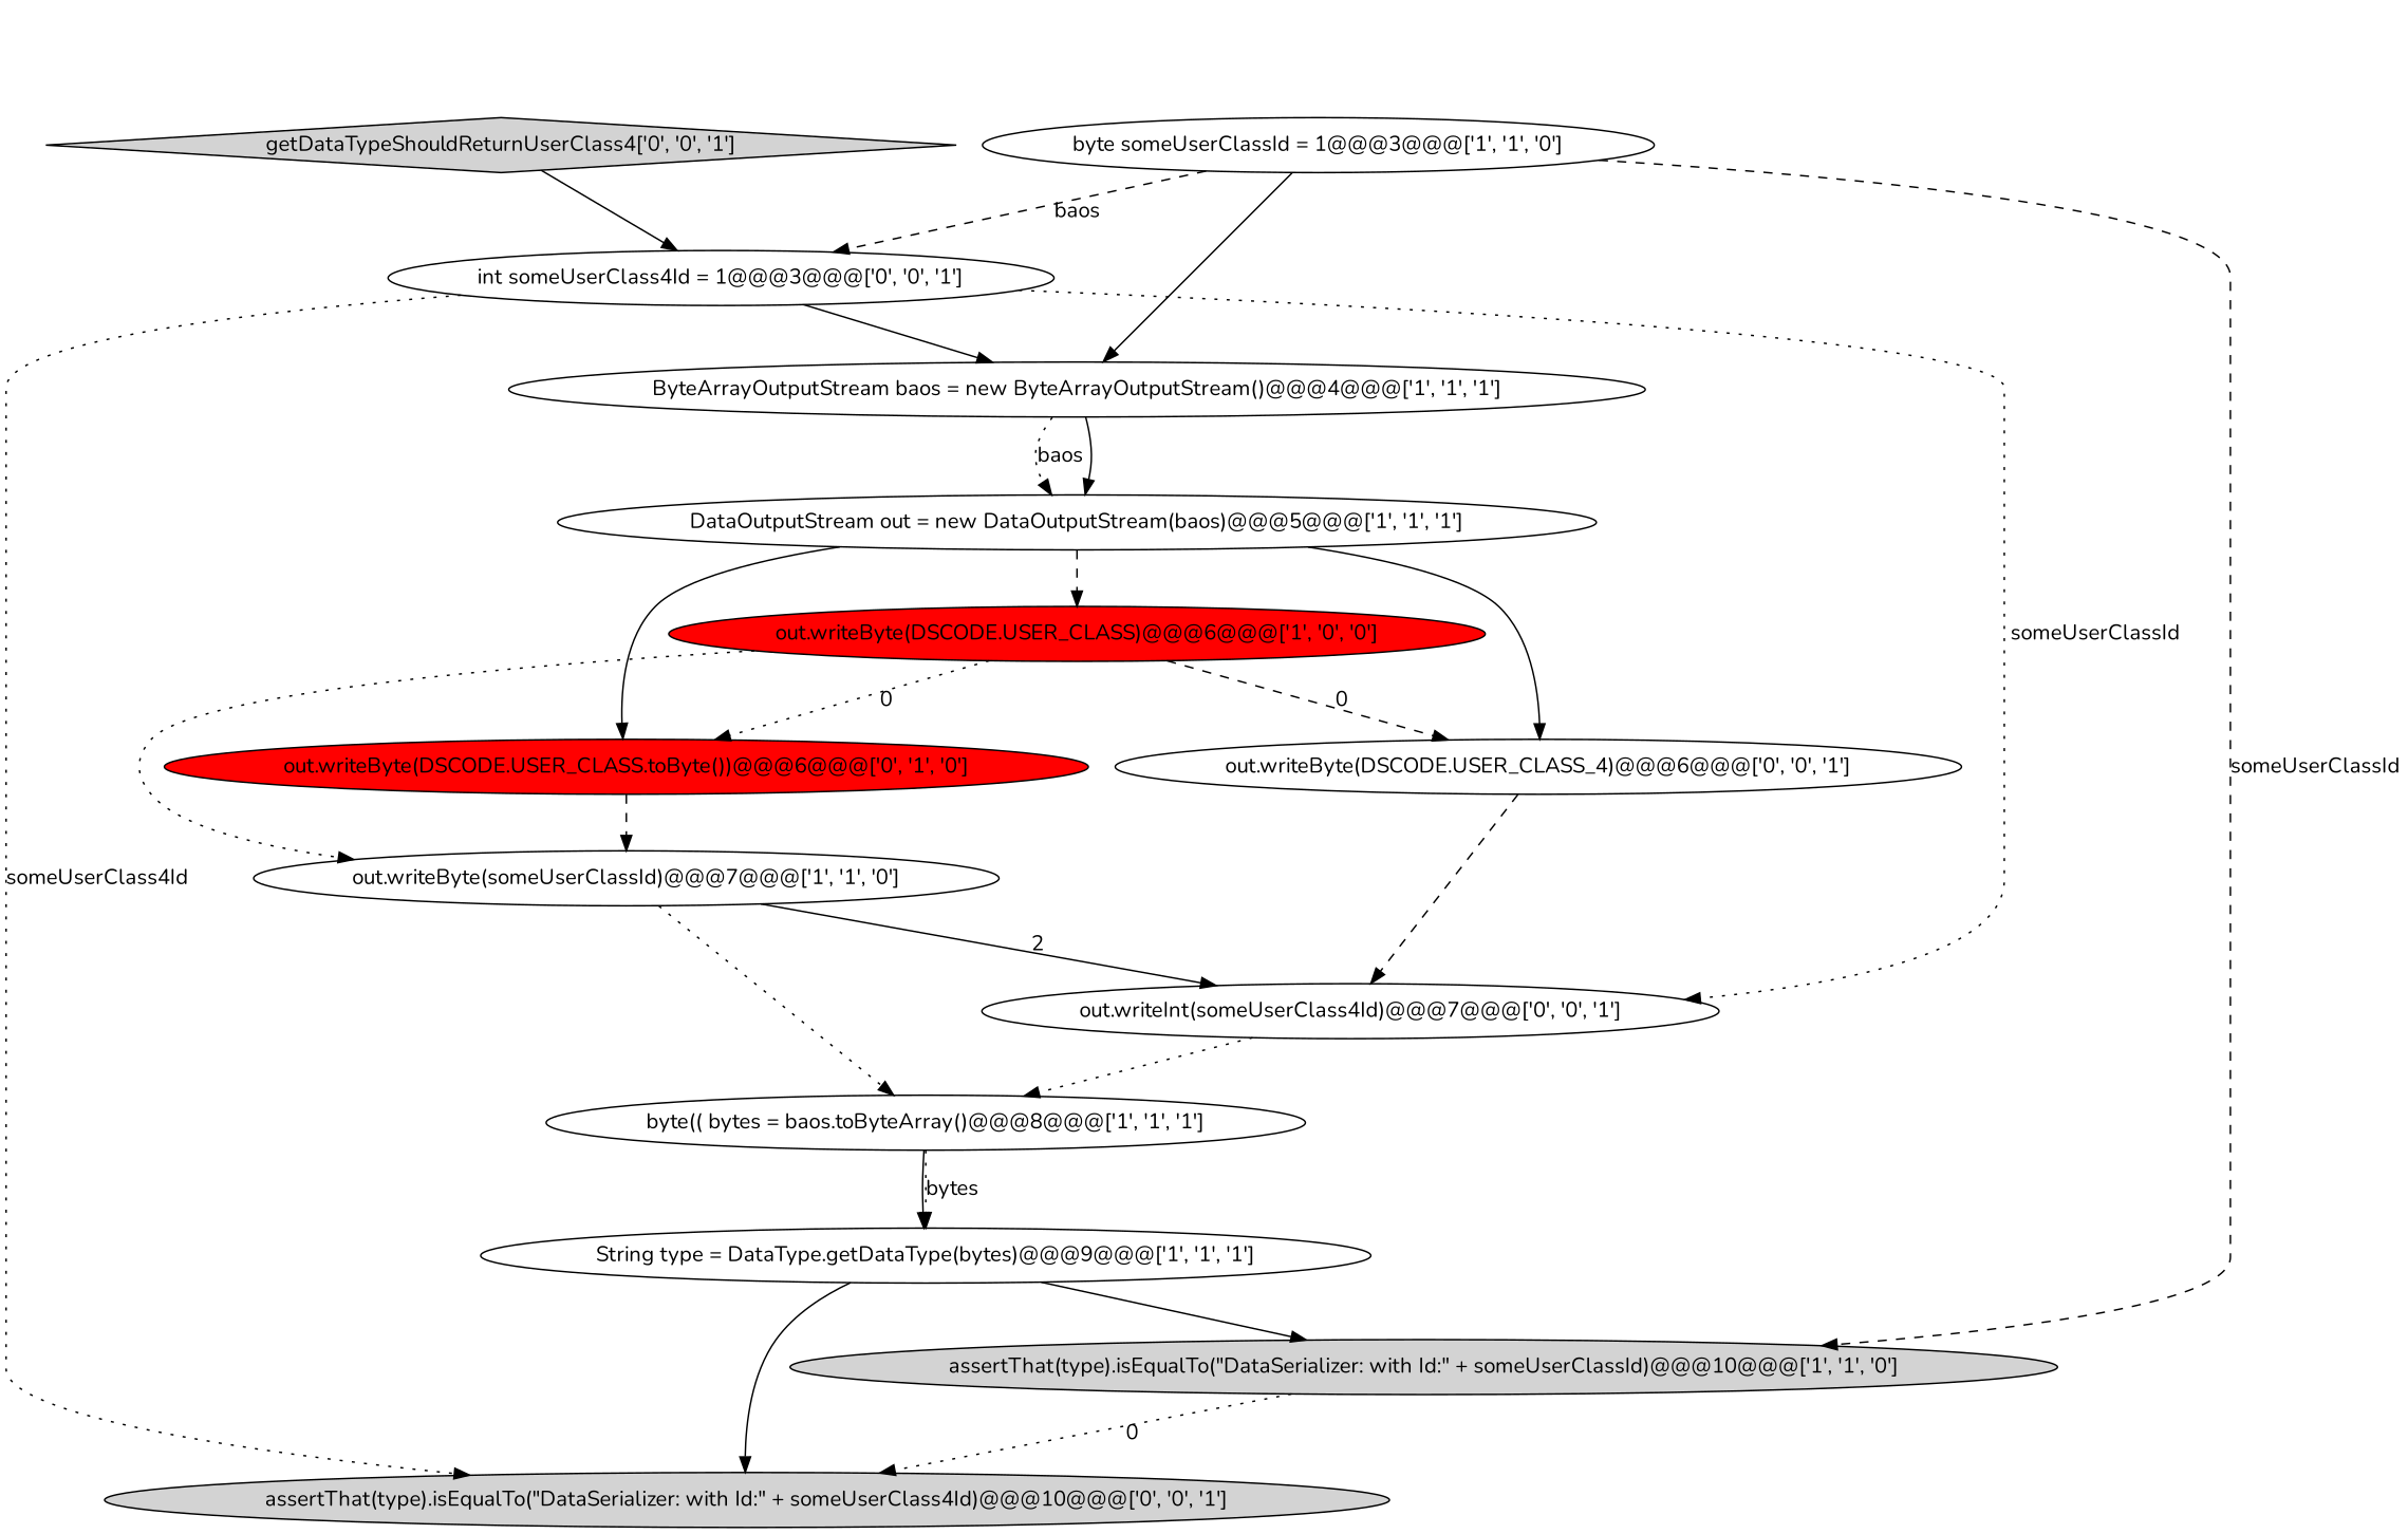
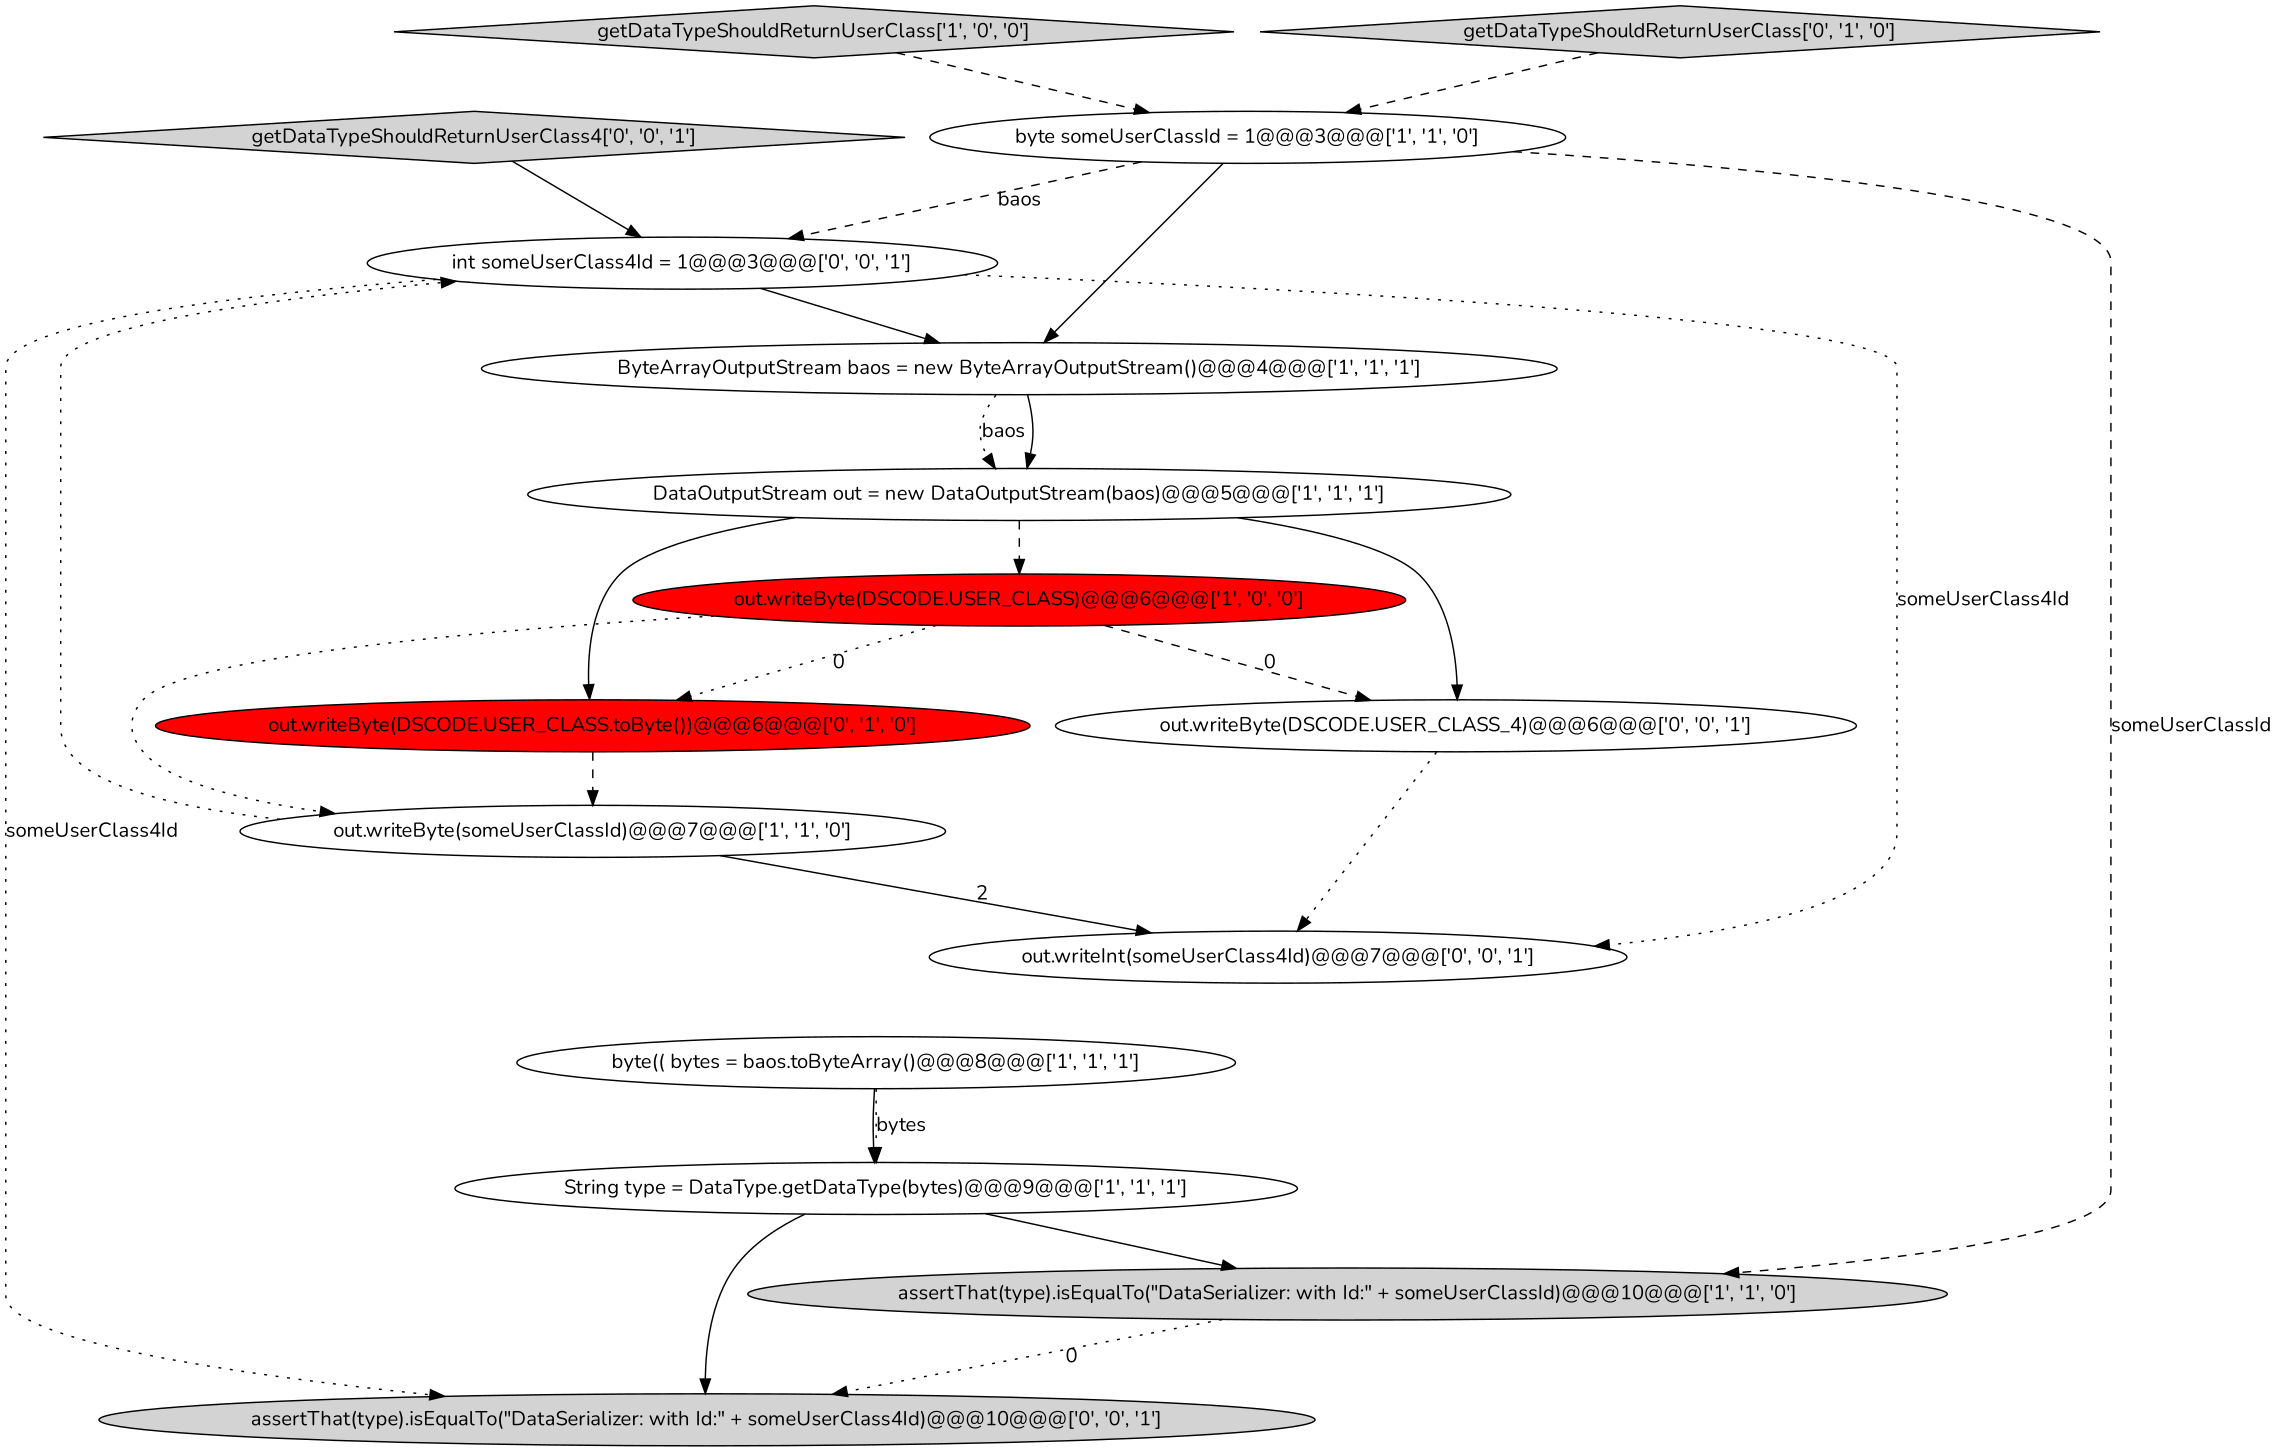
  digraph {
    fontname=Nunito
    node [fillcolor=white fontname=Nunito shape=ellipse style=filled]
    edge [fontname=Nunito style=solid]
    n1 [fillcolor=lightgray label="getDataTypeShouldReturnUserClass4['0', '0', '1']" shape=diamond]
    n2 [label="int someUserClass4Id = 1@@@3@@@['0', '0', '1']"]
    n3 [label="ByteArrayOutputStream baos = new ByteArrayOutputStream()@@@4@@@['1', '1', '1']"]
    n4 [label="out.writeInt(someUserClass4Id)@@@7@@@['0', '0', '1']"]
    n5 [fillcolor=lightgray label="assertThat(type).isEqualTo(\"DataSerializer: with Id:\" + someUserClass4Id)@@@10@@@['0', '0', '1']"]
    n6 [label="DataOutputStream out = new DataOutputStream(baos)@@@5@@@['1', '1', '1']"]
    n7 [fillcolor=red label="out.writeByte(DSCODE.USER_CLASS.toByte())@@@6@@@['0', '1', '0']"]
    n8 [label="out.writeByte(DSCODE.USER_CLASS_4)@@@6@@@['0', '0', '1']"]
    n9 [fillcolor=red label="out.writeByte(DSCODE.USER_CLASS)@@@6@@@['1', '0', '0']"]
    n10 [label="byte(( bytes = baos.toByteArray()@@@8@@@['1', '1', '1']"]
+   n11 [fillcolor=lightgray label="getDataTypeShouldReturnUserClass['1', '0', '0']" shape=diamond]
    n12 [label="byte someUserClassId = 1@@@3@@@['1', '1', '0']"]
    n13 [fillcolor=lightgray label="assertThat(type).isEqualTo(\"DataSerializer: with Id:\" + someUserClassId)@@@10@@@['1', '1', '0']"]
    n14 [label="String type = DataType.getDataType(bytes)@@@9@@@['1', '1', '1']"]
    n15 [label="out.writeByte(someUserClassId)@@@7@@@['1', '1', '0']"]
+   n16 [fillcolor=lightgray label="getDataTypeShouldReturnUserClass['0', '1', '0']" shape=diamond]
    n1 -> n2
    n2 -> n3
-   n2 -> n4 [label=someUserClassId style=dotted]
+   n2 -> n4 [label=someUserClass4Id style=dotted]
    n2 -> n5 [label=someUserClass4Id style=dotted]
    n3 -> n6
    n3 -> n6 [label=baos style=dotted]
-   n4 -> n10 [style=dotted]
    n6 -> n7
    n6 -> n8
    n6 -> n9 [style=dashed]
    n7 -> n15 [style=dashed]
-   n8 -> n4 [style=dashed]
+   n8 -> n4 [style=dotted]
    n9 -> n7 [label=0 style=dotted]
    n9 -> n8 [label=0 style=dashed]
    n9 -> n15 [style=dotted]
    n10 -> n14
    n10 -> n14 [label=bytes style=dotted]
+   n11 -> n12 [style=dashed]
    n12 -> n2 [label=baos style=dashed]
    n12 -> n3
    n12 -> n13 [label=someUserClassId style=dashed]
    n13 -> n5 [label=0 style=dotted]
    n14 -> n5
    n14 -> n13
    n15 -> n4 [label=2]
-   n15 -> n10 [style=dotted]
+   n15 -> n2 [style=dotted]
+   n16 -> n12 [style=dashed]
  }
